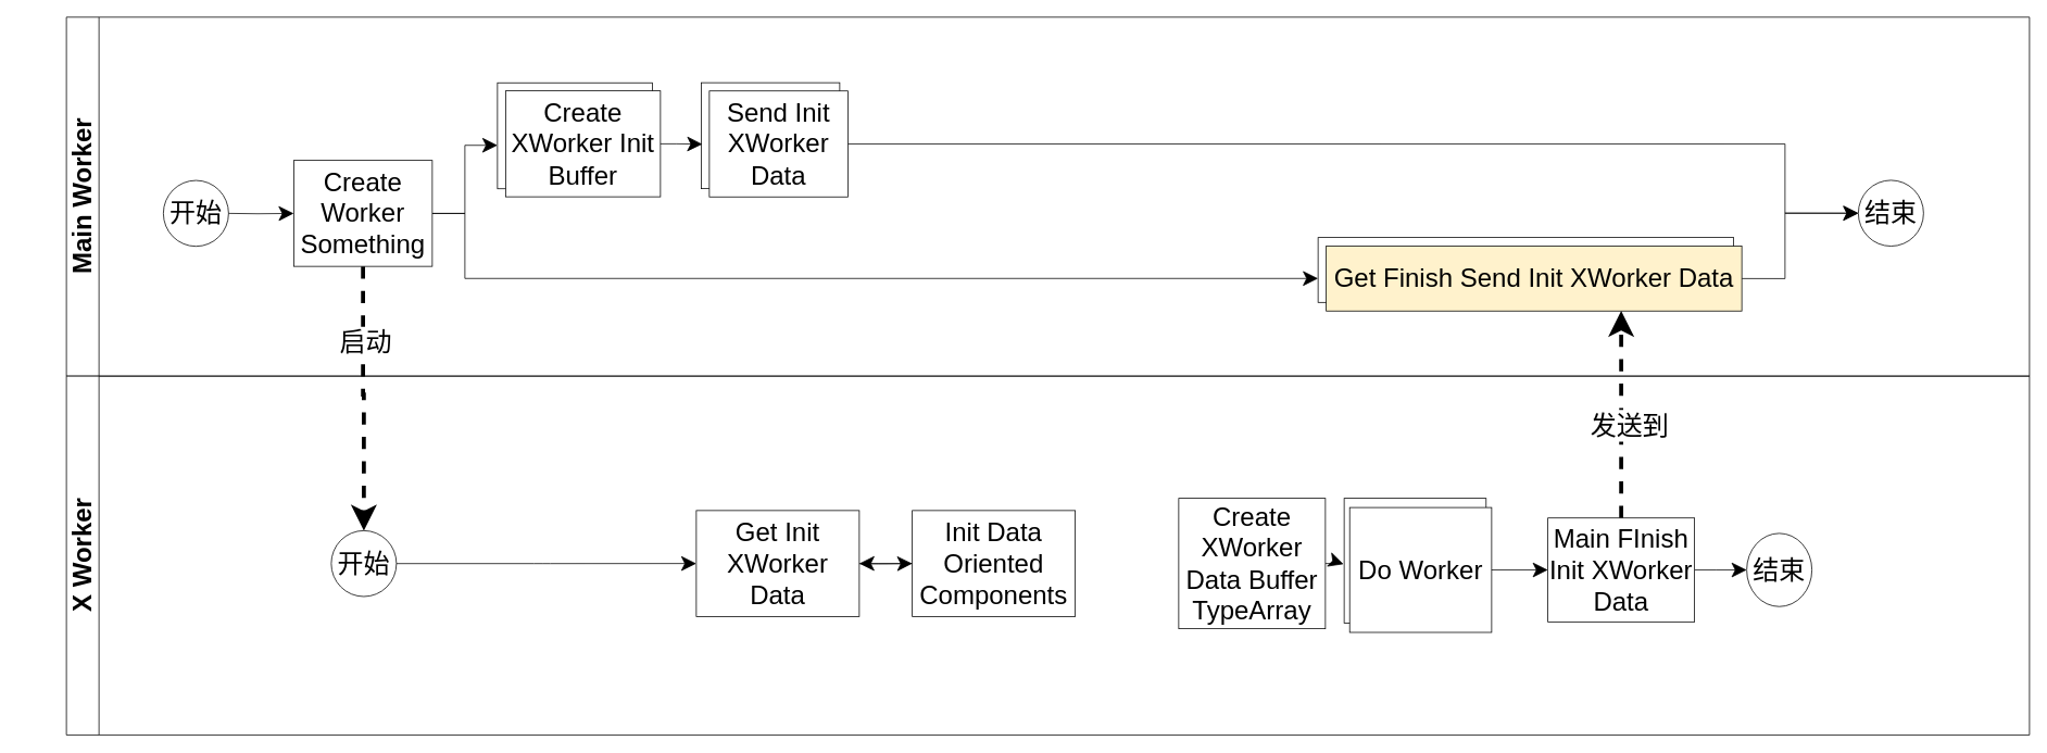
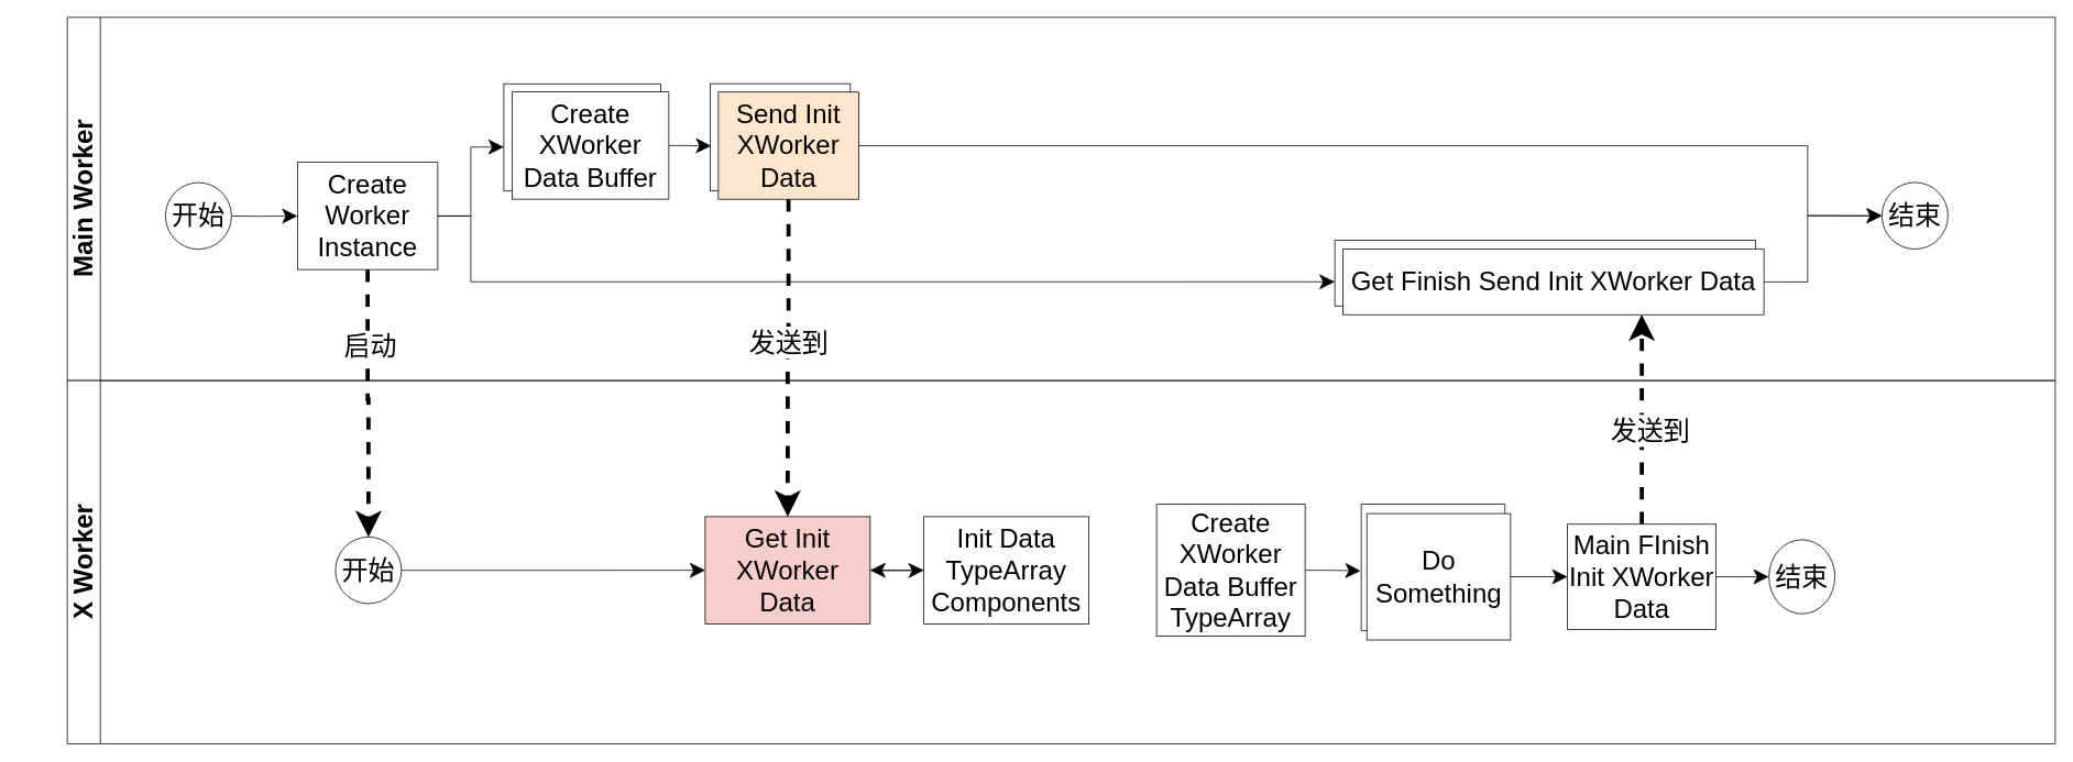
  <mxCell id="0" />
  <mxCell id="1" parent="0" />
  <mxCell id="2" value="&lt;font style=&quot;font-size: 32px&quot;&gt;Main Worker&lt;/font&gt;" style="swimlane;html=1;childLayout=stackLayout;resizeParent=1;resizeParentMax=0;horizontal=0;startSize=40;horizontalStack=0;fontSize=22;" parent="1" vertex="1"><mxGeometry x="81" y="20.58" width="2409" height="440.42" as="geometry"><mxRectangle x="120" y="120" width="30" height="50" as="alternateBounds" /></mxGeometry></mxCell>
  <mxCell id="3" style="edgeStyle=orthogonalEdgeStyle;rounded=0;orthogonalLoop=1;jettySize=auto;html=1;endArrow=classic;endFill=1;fontSize=22;" parent="1" edge="1"><mxGeometry relative="1" as="geometry"><mxPoint x="20" y="210.37" as="sourcePoint" /><mxPoint x="20.034" y="210.37" as="targetPoint" /></mxGeometry></mxCell>
  <mxCell id="4" value="开始" style="ellipse;whiteSpace=wrap;html=1;fontSize=32;" parent="1" vertex="1"><mxGeometry x="200" y="220.93" width="80" height="80.83" as="geometry" /></mxCell>
  <mxCell id="5" value="" style="edgeStyle=orthogonalEdgeStyle;rounded=0;orthogonalLoop=1;jettySize=auto;html=1;fontSize=32;endSize=16;startSize=16;" parent="1" target="10" edge="1"><mxGeometry relative="1" as="geometry"><mxPoint x="280" y="261.34" as="sourcePoint" /></mxGeometry></mxCell>
  <mxCell id="6" value="" style="edgeStyle=orthogonalEdgeStyle;rounded=0;orthogonalLoop=1;jettySize=auto;html=1;fontSize=32;endSize=16;startSize=16;entryX=0;entryY=0.59;entryDx=0;entryDy=0;entryPerimeter=0;" parent="1" source="10" target="38" edge="1"><mxGeometry relative="1" as="geometry"><Array as="points"><mxPoint x="570" y="261" /><mxPoint x="570" y="178" /></Array></mxGeometry></mxCell>
  <mxCell id="7" style="edgeStyle=orthogonalEdgeStyle;rounded=0;orthogonalLoop=1;jettySize=auto;html=1;startSize=16;endSize=16;entryX=0;entryY=0.631;entryDx=0;entryDy=0;entryPerimeter=0;" parent="1" source="10" target="35" edge="1"><mxGeometry relative="1" as="geometry"><mxPoint x="1020" y="341" as="targetPoint" /><Array as="points"><mxPoint x="570" y="261" /><mxPoint x="570" y="341" /></Array></mxGeometry></mxCell>
  <mxCell id="8" style="edgeStyle=orthogonalEdgeStyle;rounded=0;orthogonalLoop=1;jettySize=auto;html=1;startSize=16;endSize=16;dashed=1;strokeWidth=5;" parent="1" source="10" target="29" edge="1"><mxGeometry relative="1" as="geometry" /></mxCell>
  <mxCell id="9" value="&lt;font style=&quot;font-size: 32px&quot;&gt;启动&lt;/font&gt;" style="edgeLabel;html=1;align=center;verticalAlign=middle;resizable=0;points=[];" parent="8" vertex="1" connectable="0"><mxGeometry x="-0.429" y="2" relative="1" as="geometry"><mxPoint as="offset" /></mxGeometry></mxCell>
- <mxCell id="10" value="Create Worker Something" style="whiteSpace=wrap;html=1;fontSize=32;" parent="1" vertex="1"><mxGeometry x="360" y="196.35" width="170" height="130" as="geometry" /></mxCell>
+ <mxCell id="10" value="Create Worker Instance" style="whiteSpace=wrap;html=1;fontSize=32;" parent="1" vertex="1"><mxGeometry x="360" y="196.35" width="170" height="130" as="geometry" /></mxCell>
  <mxCell id="11" value="&lt;font style=&quot;font-size: 32px&quot;&gt;X Worker&lt;/font&gt;" style="swimlane;html=1;childLayout=stackLayout;resizeParent=1;resizeParentMax=0;horizontal=0;startSize=40;horizontalStack=0;fontSize=22;" parent="1" vertex="1"><mxGeometry x="81" y="461" width="2409" height="440.42" as="geometry"><mxRectangle x="120" y="120" width="30" height="50" as="alternateBounds" /></mxGeometry></mxCell>
  <mxCell id="12" style="edgeStyle=orthogonalEdgeStyle;rounded=0;orthogonalLoop=1;jettySize=auto;html=1;entryX=0;entryY=0.5;entryDx=0;entryDy=0;startSize=16;endSize=16;exitX=1;exitY=0.5;exitDx=0;exitDy=0;" parent="1" source="36" target="16" edge="1"><mxGeometry relative="1" as="geometry"><Array as="points"><mxPoint x="2190" y="341" /><mxPoint x="2190" y="261" /></Array></mxGeometry></mxCell>
+ <mxCell id="13" style="edgeStyle=orthogonalEdgeStyle;rounded=0;orthogonalLoop=1;jettySize=auto;html=1;entryX=0.5;entryY=0;entryDx=0;entryDy=0;startSize=16;endSize=16;jumpStyle=none;dashed=1;strokeWidth=5;" parent="1" source="33" target="30" edge="1"><mxGeometry relative="1" as="geometry"><mxPoint x="1196" y="519.14" as="targetPoint" /><Array as="points"><mxPoint x="955" y="401" /><mxPoint x="954" y="539" /></Array></mxGeometry></mxCell>
+ <mxCell id="14" value="&lt;font style=&quot;font-size: 32px&quot;&gt;发送到&lt;/font&gt;" style="edgeLabel;html=1;align=center;verticalAlign=middle;resizable=0;points=[];" parent="13" vertex="1" connectable="0"><mxGeometry x="-0.095" relative="1" as="geometry"><mxPoint y="-1" as="offset" /></mxGeometry></mxCell>
  <mxCell id="15" style="edgeStyle=orthogonalEdgeStyle;rounded=0;orthogonalLoop=1;jettySize=auto;html=1;entryX=0;entryY=0.5;entryDx=0;entryDy=0;startSize=16;endSize=16;exitX=1;exitY=0.5;exitDx=0;exitDy=0;" parent="1" source="33" target="16" edge="1"><mxGeometry relative="1" as="geometry"><Array as="points"><mxPoint x="2190" y="176" /><mxPoint x="2190" y="261" /></Array><mxPoint x="1530" y="116.167" as="sourcePoint" /></mxGeometry></mxCell>
  <mxCell id="16" value="结束" style="ellipse;whiteSpace=wrap;html=1;fontSize=32;" parent="1" vertex="1"><mxGeometry x="2280" y="220.73" width="80" height="80.83" as="geometry" /></mxCell>
  <mxCell id="17" style="edgeStyle=orthogonalEdgeStyle;rounded=0;orthogonalLoop=1;jettySize=auto;html=1;endArrow=classic;endFill=1;fontSize=22;" parent="1" edge="1"><mxGeometry relative="1" as="geometry"><mxPoint x="30" y="565.38" as="sourcePoint" /><mxPoint x="30.034" y="565.38" as="targetPoint" /></mxGeometry></mxCell>
  <mxCell id="18" style="edgeStyle=orthogonalEdgeStyle;rounded=1;jumpStyle=none;orthogonalLoop=1;jettySize=auto;html=1;entryX=0;entryY=0.5;entryDx=0;entryDy=0;startSize=16;endSize=16;strokeWidth=1;" parent="1" target="20" edge="1"><mxGeometry relative="1" as="geometry"><mxPoint x="1045" y="691" as="sourcePoint" /></mxGeometry></mxCell>
  <mxCell id="19" value="" style="edgeStyle=orthogonalEdgeStyle;rounded=1;jumpStyle=none;orthogonalLoop=1;jettySize=auto;html=1;startSize=16;endSize=16;strokeWidth=1;" parent="1" source="20" target="30" edge="1"><mxGeometry relative="1" as="geometry" /></mxCell>
- <mxCell id="20" value="Init Data Oriented Components" style="whiteSpace=wrap;html=1;fontSize=32;" parent="1" vertex="1"><mxGeometry x="1119" y="626" width="200" height="130" as="geometry" /></mxCell>
+ <mxCell id="20" value="Init Data TypeArray Components" style="whiteSpace=wrap;html=1;fontSize=32;" parent="1" vertex="1"><mxGeometry x="1119" y="626" width="200" height="130" as="geometry" /></mxCell>
  <mxCell id="21" value="" style="edgeStyle=orthogonalEdgeStyle;rounded=1;jumpStyle=none;orthogonalLoop=1;jettySize=auto;html=1;startSize=16;endSize=16;strokeWidth=1;entryX=-0.004;entryY=0.527;entryDx=0;entryDy=0;entryPerimeter=0;" parent="1" source="22" target="42" edge="1"><mxGeometry relative="1" as="geometry" /></mxCell>
- <mxCell id="22" value="Create XWorker Data Buffer TypeArray" style="whiteSpace=wrap;html=1;fontSize=32;" parent="1" vertex="1"><mxGeometry x="1446" y="611" width="180" height="160" as="geometry" /></mxCell>
+ <mxCell id="22" value="Create XWorker Data Buffer TypeArray" style="whiteSpace=wrap;html=1;fontSize=32;" parent="1" vertex="1"><mxGeometry x="1401" width="180" height="160" as="geometry" y="611" /></mxCell>
  <mxCell id="23" style="edgeStyle=orthogonalEdgeStyle;rounded=0;jumpStyle=none;orthogonalLoop=1;jettySize=auto;html=1;startSize=16;endSize=16;strokeWidth=1;" parent="1" source="26" target="27" edge="1"><mxGeometry relative="1" as="geometry" /></mxCell>
  <mxCell id="24" style="edgeStyle=orthogonalEdgeStyle;rounded=0;jumpStyle=arc;orthogonalLoop=1;jettySize=auto;html=1;startSize=16;endSize=16;strokeWidth=5;dashed=1;exitX=0.5;exitY=0;exitDx=0;exitDy=0;" parent="1" source="26" edge="1"><mxGeometry relative="1" as="geometry"><mxPoint x="1989" y="381" as="targetPoint" /><Array as="points"><mxPoint x="1989" y="381" /></Array></mxGeometry></mxCell>
  <mxCell id="25" value="&lt;font style=&quot;font-size: 32px&quot;&gt;发送到&lt;/font&gt;" style="edgeLabel;html=1;align=center;verticalAlign=middle;resizable=0;points=[];" parent="24" vertex="1" connectable="0"><mxGeometry x="-0.082" y="-9" relative="1" as="geometry"><mxPoint y="3" as="offset" /></mxGeometry></mxCell>
  <mxCell id="26" value="Main FInish Init XWorker Data" style="whiteSpace=wrap;html=1;fontSize=32;" parent="1" vertex="1"><mxGeometry x="1899" y="635.14" width="180" height="127.5" as="geometry" /></mxCell>
  <mxCell id="27" value="结束" style="ellipse;whiteSpace=wrap;html=1;fontSize=32;" parent="1" vertex="1"><mxGeometry x="2143" y="653.99" width="80" height="89.81" as="geometry" /></mxCell>
  <mxCell id="28" style="edgeStyle=orthogonalEdgeStyle;rounded=1;jumpStyle=none;orthogonalLoop=1;jettySize=auto;html=1;startSize=16;endSize=16;strokeWidth=1;" parent="1" source="29" target="30" edge="1"><mxGeometry relative="1" as="geometry" /></mxCell>
  <mxCell id="29" value="开始" style="ellipse;whiteSpace=wrap;html=1;fontSize=32;" parent="1" vertex="1"><mxGeometry x="406" y="650.67" width="80" height="80.83" as="geometry" /></mxCell>
- <mxCell id="30" value="Get Init XWorker Data" style="whiteSpace=wrap;html=1;fontSize=32;" parent="1" vertex="1"><mxGeometry x="854" y="626" width="200" height="130" as="geometry" /></mxCell>
+ <mxCell id="30" value="Get Init XWorker Data" style="whiteSpace=wrap;html=1;fontSize=32;fillColor=#f8cecc;" parent="1" vertex="1"><mxGeometry x="854" y="626" width="200" height="130" as="geometry" /></mxCell>
  <mxCell id="31" value="" style="group" parent="1" vertex="1" connectable="0"><mxGeometry x="860" y="101" width="180" height="140.14" as="geometry" /></mxCell>
  <mxCell id="32" value="" style="whiteSpace=wrap;html=1;fontSize=32;" parent="31" vertex="1"><mxGeometry width="170" height="130" as="geometry" /></mxCell>
- <mxCell id="33" value="Send Init XWorker Data" style="whiteSpace=wrap;html=1;fontSize=32;" parent="31" vertex="1"><mxGeometry x="10" y="10.14" width="170" height="130" as="geometry" /></mxCell>
+ <mxCell id="33" value="Send Init XWorker Data" style="whiteSpace=wrap;html=1;fontSize=32;fillColor=#ffe6cc;" parent="31" vertex="1"><mxGeometry x="10" y="10.14" width="170" height="130" as="geometry" /></mxCell>
  <mxCell id="34" value="" style="group" parent="1" vertex="1" connectable="0"><mxGeometry x="1617" y="291" width="520" height="90.14" as="geometry" /></mxCell>
  <mxCell id="35" value="" style="whiteSpace=wrap;html=1;fontSize=32;" parent="34" vertex="1"><mxGeometry width="510" height="79.58" as="geometry" /></mxCell>
- <mxCell id="36" value="Get Finish Send Init XWorker Data" style="whiteSpace=wrap;html=1;fontSize=32;fillColor=#fff2cc;" parent="34" vertex="1"><mxGeometry x="10" y="10.56" width="510" height="79.58" as="geometry" /></mxCell>
+ <mxCell id="36" value="Get Finish Send Init XWorker Data" style="whiteSpace=wrap;html=1;fontSize=32;" parent="34" vertex="1"><mxGeometry x="10" y="10.56" width="510" height="79.58" as="geometry" /></mxCell>
  <mxCell id="37" value="" style="group" parent="1" vertex="1" connectable="0"><mxGeometry x="610" y="101.14" width="200" height="139.86" as="geometry" /></mxCell>
  <mxCell id="38" value="" style="whiteSpace=wrap;html=1;fontSize=32;" parent="37" vertex="1"><mxGeometry width="190" height="130" as="geometry" /></mxCell>
- <mxCell id="39" value="Create XWorker Init Buffer" style="whiteSpace=wrap;html=1;fontSize=32;" parent="37" vertex="1"><mxGeometry x="10" y="9.86" width="190" height="130" as="geometry" /></mxCell>
+ <mxCell id="39" value="Create XWorker Data Buffer" style="whiteSpace=wrap;html=1;fontSize=32;" parent="37" vertex="1"><mxGeometry x="10" y="9.86" width="190" height="130" as="geometry" /></mxCell>
  <mxCell id="40" style="edgeStyle=orthogonalEdgeStyle;rounded=0;orthogonalLoop=1;jettySize=auto;html=1;entryX=0.008;entryY=0.58;entryDx=0;entryDy=0;endSize=16;startSize=16;entryPerimeter=0;" parent="1" source="39" target="32" edge="1"><mxGeometry relative="1" as="geometry" /></mxCell>
  <mxCell id="41" value="" style="group" parent="1" vertex="1" connectable="0"><mxGeometry x="1649" width="181" height="164.5" as="geometry" y="611" /></mxCell>
  <mxCell id="42" value="" style="whiteSpace=wrap;html=1;fontSize=32;" parent="41" vertex="1"><mxGeometry width="174.225" height="153.211" as="geometry" /></mxCell>
- <mxCell id="43" value="Do Worker&lt;br&gt;" style="whiteSpace=wrap;html=1;fontSize=32;" parent="41" vertex="1"><mxGeometry x="6.775" y="11.289" width="174.225" height="153.211" as="geometry" /></mxCell>
+ <mxCell id="43" value="Do Something&lt;br&gt;" style="whiteSpace=wrap;html=1;fontSize=32;" parent="41" vertex="1"><mxGeometry x="6.775" y="11.289" width="174.225" height="153.211" as="geometry" /></mxCell>
  <mxCell id="44" style="edgeStyle=orthogonalEdgeStyle;rounded=0;orthogonalLoop=1;jettySize=auto;html=1;entryX=0;entryY=0.5;entryDx=0;entryDy=0;startSize=16;endSize=16;strokeWidth=1;" parent="1" source="43" target="26" edge="1"><mxGeometry relative="1" as="geometry" /></mxCell>
